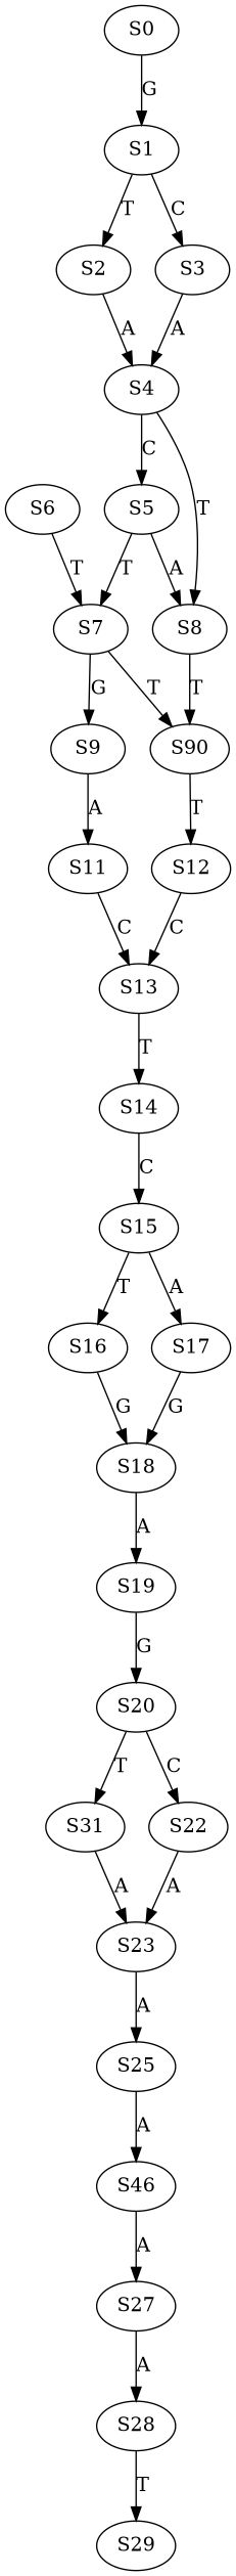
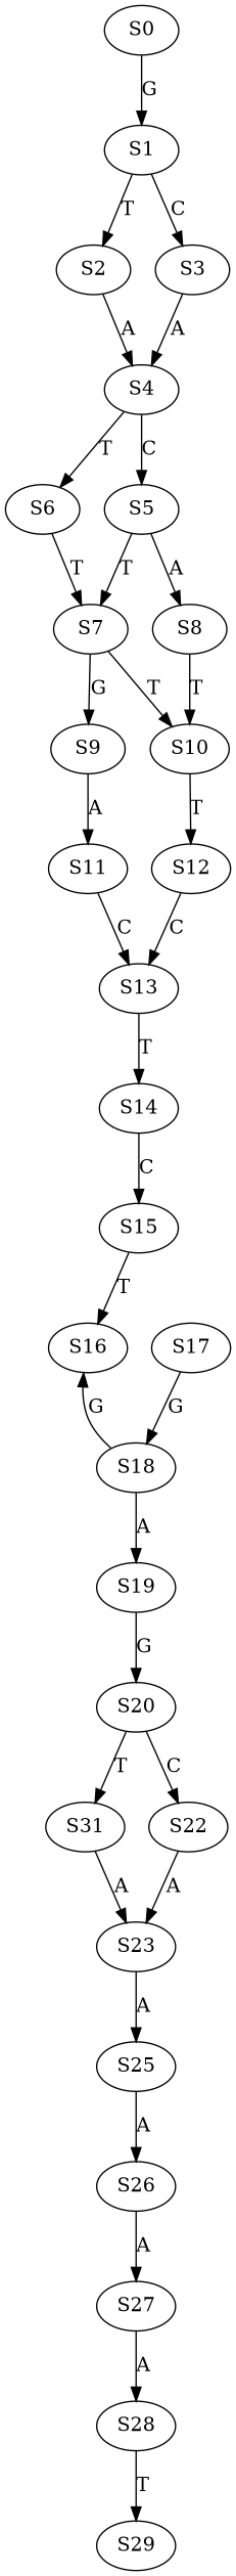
  strict digraph {
    S0
    S1
    S2
    S3
    S4
    S5
    S6
    S7
    S8
    S9
-   S10 [label=S90]
+   S10
    S11
    S12
    S13
    S14
    S15
    S16
    S17
    S18
    S19
    S20
    n22 [label=S31]
    S22
    S23
    S25
-   S26 [label=S46]
+   S26
    S27
    S28
    S29
    S0 -> S1 [label=G]
    S1 -> S2 [label=T]
    S1 -> S3 [label=C]
    S2 -> S4 [label=A]
    S3 -> S4 [label=A]
    S4 -> S5 [label=C]
-   S4 -> S8 [label=T]
+   S4 -> S6 [label=T]
    S5 -> S7 [label=T]
    S5 -> S8 [label=A]
    S6 -> S7 [label=T]
    S7 -> S9 [label=G]
    S7 -> S10 [label=T]
    S8 -> S10 [label=T]
    S9 -> S11 [label=A]
    S10 -> S12 [label=T]
    S11 -> S13 [label=C]
    S12 -> S13 [label=C]
    S13 -> S14 [label=T]
    S14 -> S15 [label=C]
    S15 -> S16 [label=T]
-   S15 -> S17 [label=A]
-   S16 -> S18 [label=G]
+   S18 -> S16 [label=G]
    S17 -> S18 [label=G]
    S18 -> S19 [label=A]
    S19 -> S20 [label=G]
    S20 -> n22 [label=T]
    S20 -> S22 [label=C]
    n22 -> S23 [label=A]
    S22 -> S23 [label=A]
    S23 -> S25 [label=A]
    S25 -> S26 [label=A]
    S26 -> S27 [label=A]
    S27 -> S28 [label=A]
    S28 -> S29 [label=T]
  }
